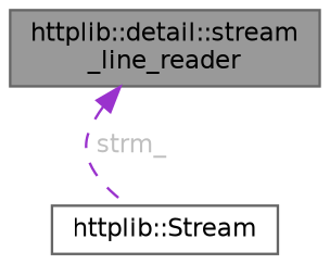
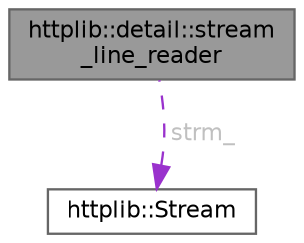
  digraph {
    node [color=gray40 fontname=Helvetica fontsize=10 shape=box style=filled]
    n1 [fillcolor=grey60 fontcolor=black height=0.2 label="httplib::detail::stream\l_line_reader" width=0.4]
    n2 [fillcolor=white height=0.2 label="httplib::Stream" width=0.4]
-   n1 -> n2 [color=darkorchid3 dir=back fontcolor=grey fontname=Helvetica fontsize=10 label=" strm_" labelfontname=Helvetica labelfontsize=10 style=dashed]
+   n2 -> n1 [color=darkorchid3 dir=back fontcolor=grey fontname=Helvetica fontsize=10 label=" strm_" labelfontname=Helvetica labelfontsize=10 style=dashed]
  }
